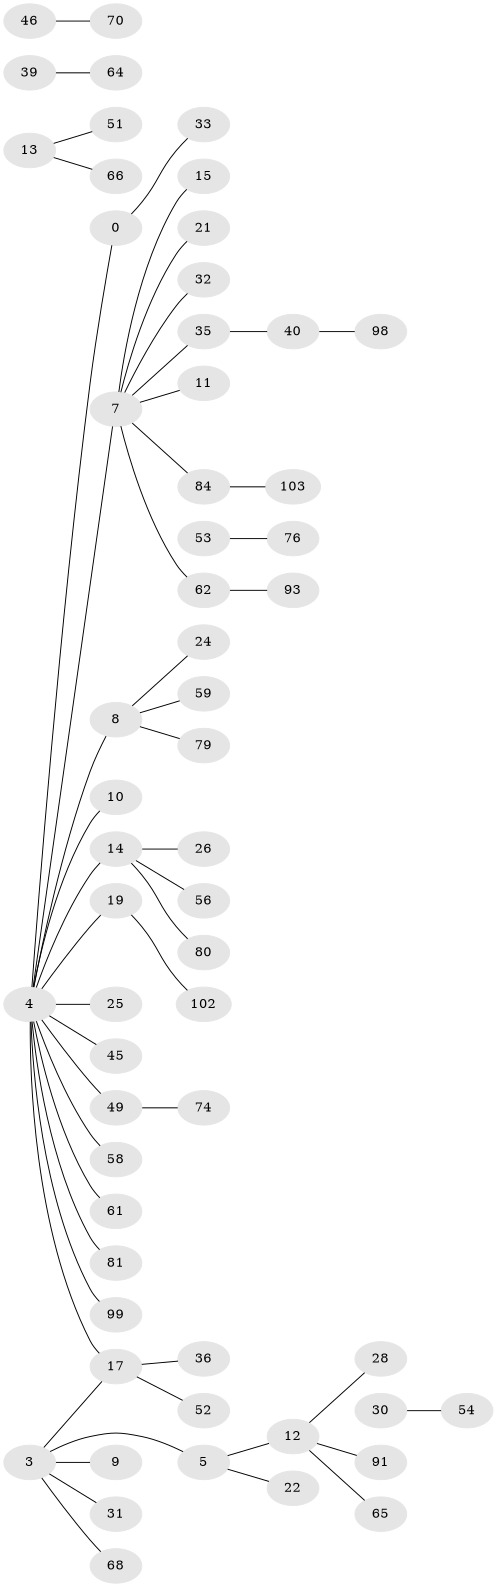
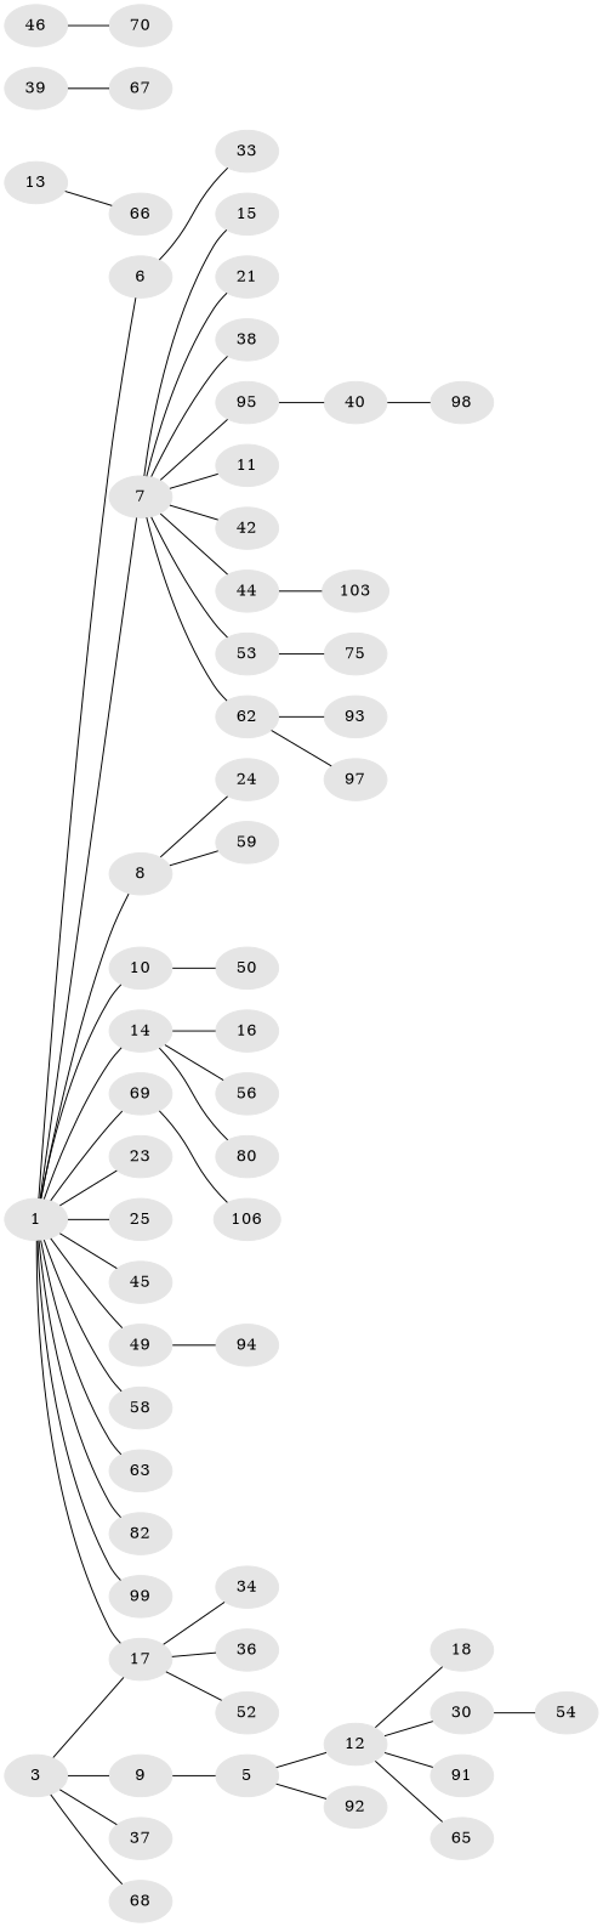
  graph {
    rankdir=LR
    node [color=gray90 style=filled]
-   1 [super="+2" label=4]
-   6 [label=0]
+   1 [super="+2"]
+   6
    7 [super="+47+11"]
    8
    10
    14
-   19
+   19 [label=69]
+   23
    25 [super="+69+43"]
    45
    49
    58
-   63 [super="+100" label=61]
-   81 [super="+82+101"]
+   63 [super="+100"]
+   81 [super="+82+101" label=82]
    99
    17 [super="+27+38"]
    3 [super="+4"]
    5
    9
-   37 [super="+72" label=31]
+   37 [super="+72"]
    68
    33 [super="+88"]
    15
    21
-   32 [super="+86+91+109"]
-   35
+   32 [super="+86+91+109" label=38]
+   35 [label=95]
    n27 [label=11]
-   44 [label=84]
+   42 [super="+85+87+76+80"]
+   44
    53 [super="+71"]
    62
    24 [super="+31"]
    59
-   79 [super="+93"]
-   16 [super="+54+55" label=26]
+   50
+   16 [super="+54+55"]
    56
    n38 [label=80]
-   102 [super="+113"]
-   74
+   102 [super="+113" label=106]
+   74 [label=94]
    12 [super="+20"]
-   22
+   22 [label=92]
+   34
    36 [super="+107"]
    52
-   18 [label=28]
+   18
    30
    n48 [label=91]
    65
    40
    103
-   75 [label=76]
+   75
    n53 [label=93]
+   97
    13
-   51
    66
    n58 [label=54]
    39 [super="+110+64"]
-   67 [label=64]
+   67
    46
    70
    98
    1 -- 6
    1 -- 7
    1 -- 8
    1 -- 10
    1 -- 14
    1 -- 19
+   1 -- 23
    1 -- 25
    1 -- 45
    1 -- 49
    1 -- 58
    1 -- 63
    1 -- 81
    1 -- 99
    1 -- 17
    6 -- 33
    7 -- 15
    7 -- 21
    7 -- 32
    7 -- 35
    7 -- n27
+   7 -- 42
    7 -- 44
+   7 -- 53
    7 -- 62
    8 -- 24
    8 -- 59
-   8 -- 79
+   10 -- 50
    14 -- 16
    14 -- 56
    14 -- n38
    19 -- 102
    49 -- 74
+   17 -- 34
    17 -- 36
    17 -- 52
    3 -- 17
-   3 -- 5
+   9 -- 5
    3 -- 9
    3 -- 37
    3 -- 68
    5 -- 12
    5 -- 22
    35 -- 40
    44 -- 103
    53 -- 75
    62 -- n53
+   62 -- 97
    12 -- 18
+   12 -- 30
    12 -- n48
    12 -- 65
    30 -- n58
    40 -- 98
-   13 -- 51
    13 -- 66
    39 -- 67
    46 -- 70
  }
